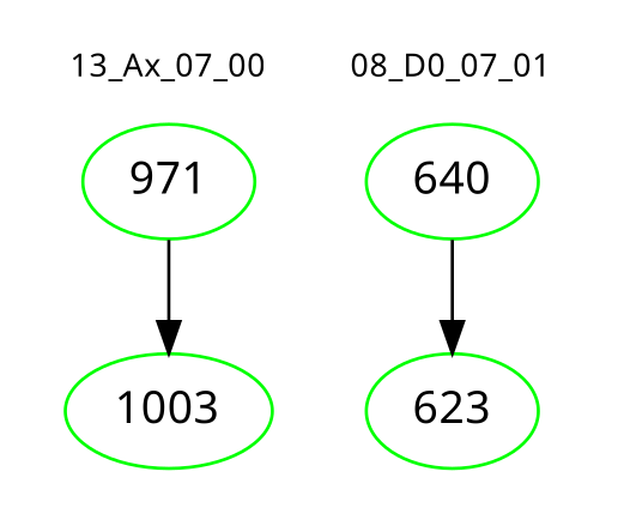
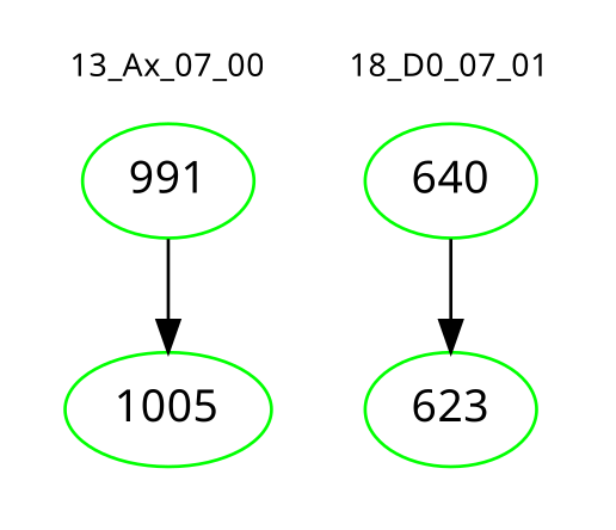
  digraph {
    fontname="Noto Sans"
    node [color=green fontname="Noto Sans"]
    edge [color=black fontname="Noto Sans"]
-   n1 [label=971]
-   n2 [label=1003]
+   n1 [label=991]
+   n2 [label=1005]
    n3 [label=640]
    n4 [label=623]
    subgraph cluster_1 {
      color=white
      fontsize=10
      label="13_Ax_07_00"
      n1
      n2
    }
    subgraph cluster_2 {
      color=white
      fontsize=10
-     label="08_D0_07_01"
+     label="18_D0_07_01"
      n3
      n4
    }
    n1 -> n2
    n3 -> n4
  }
